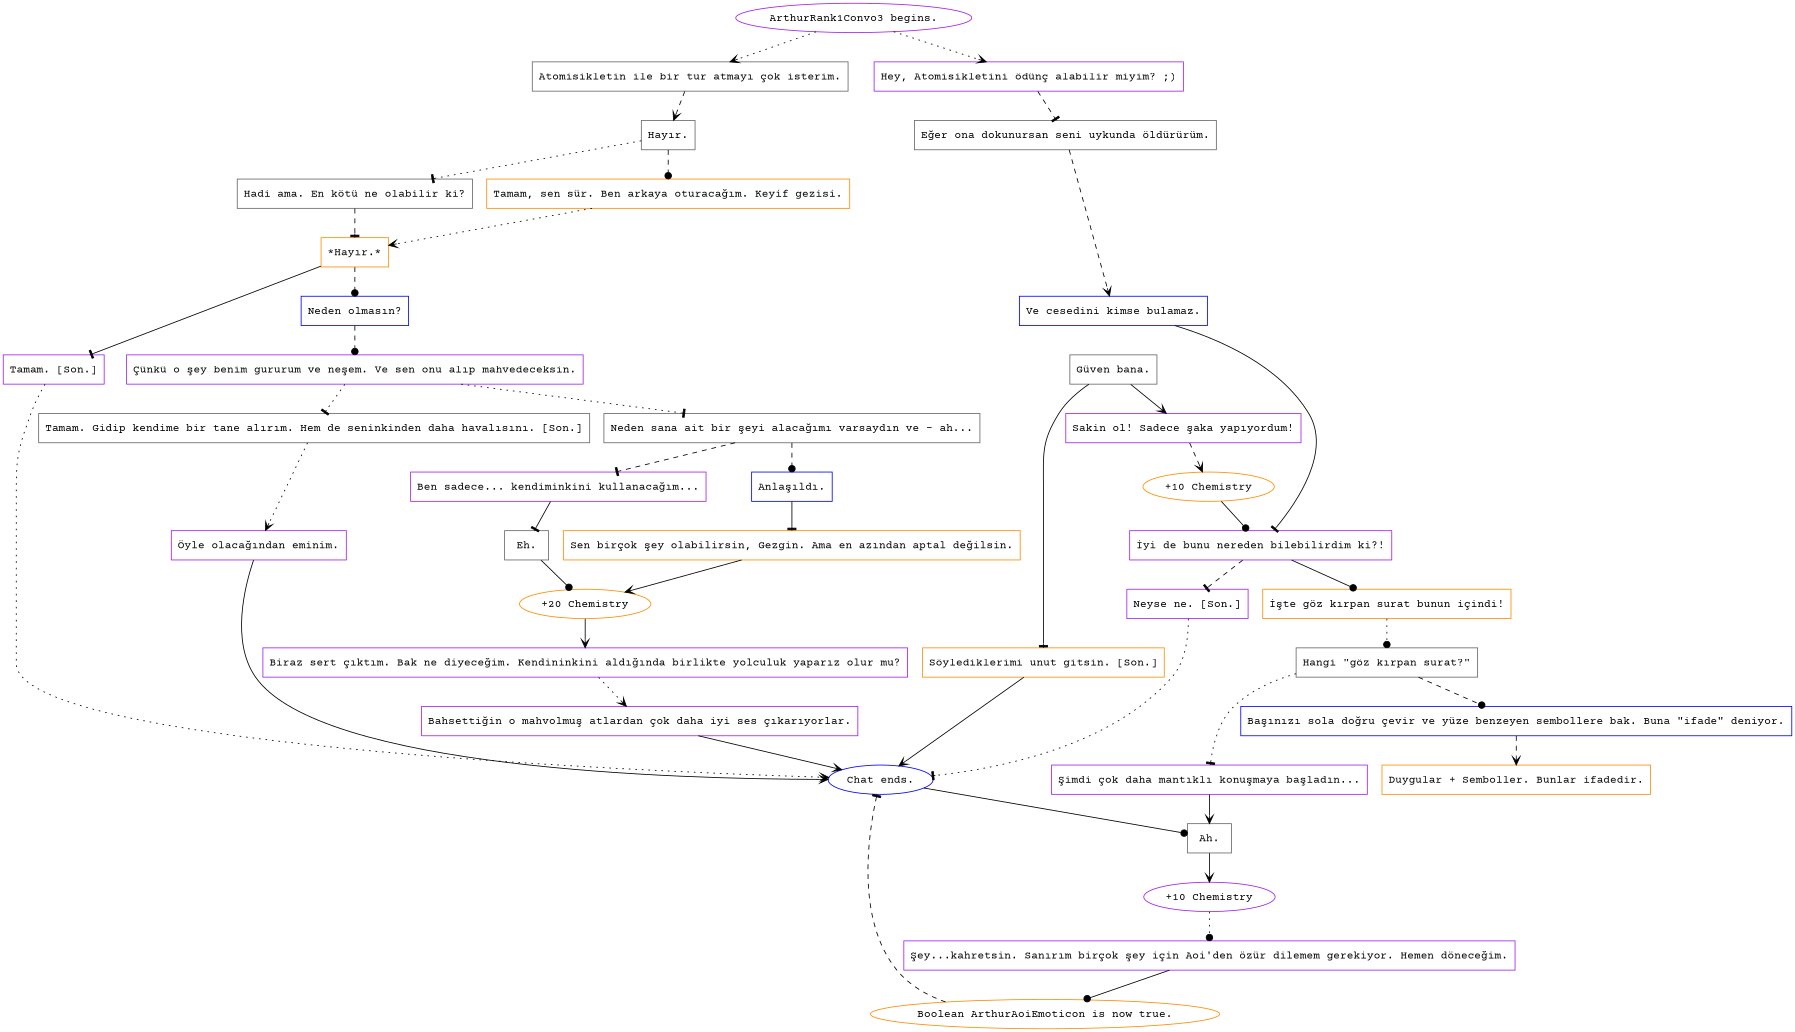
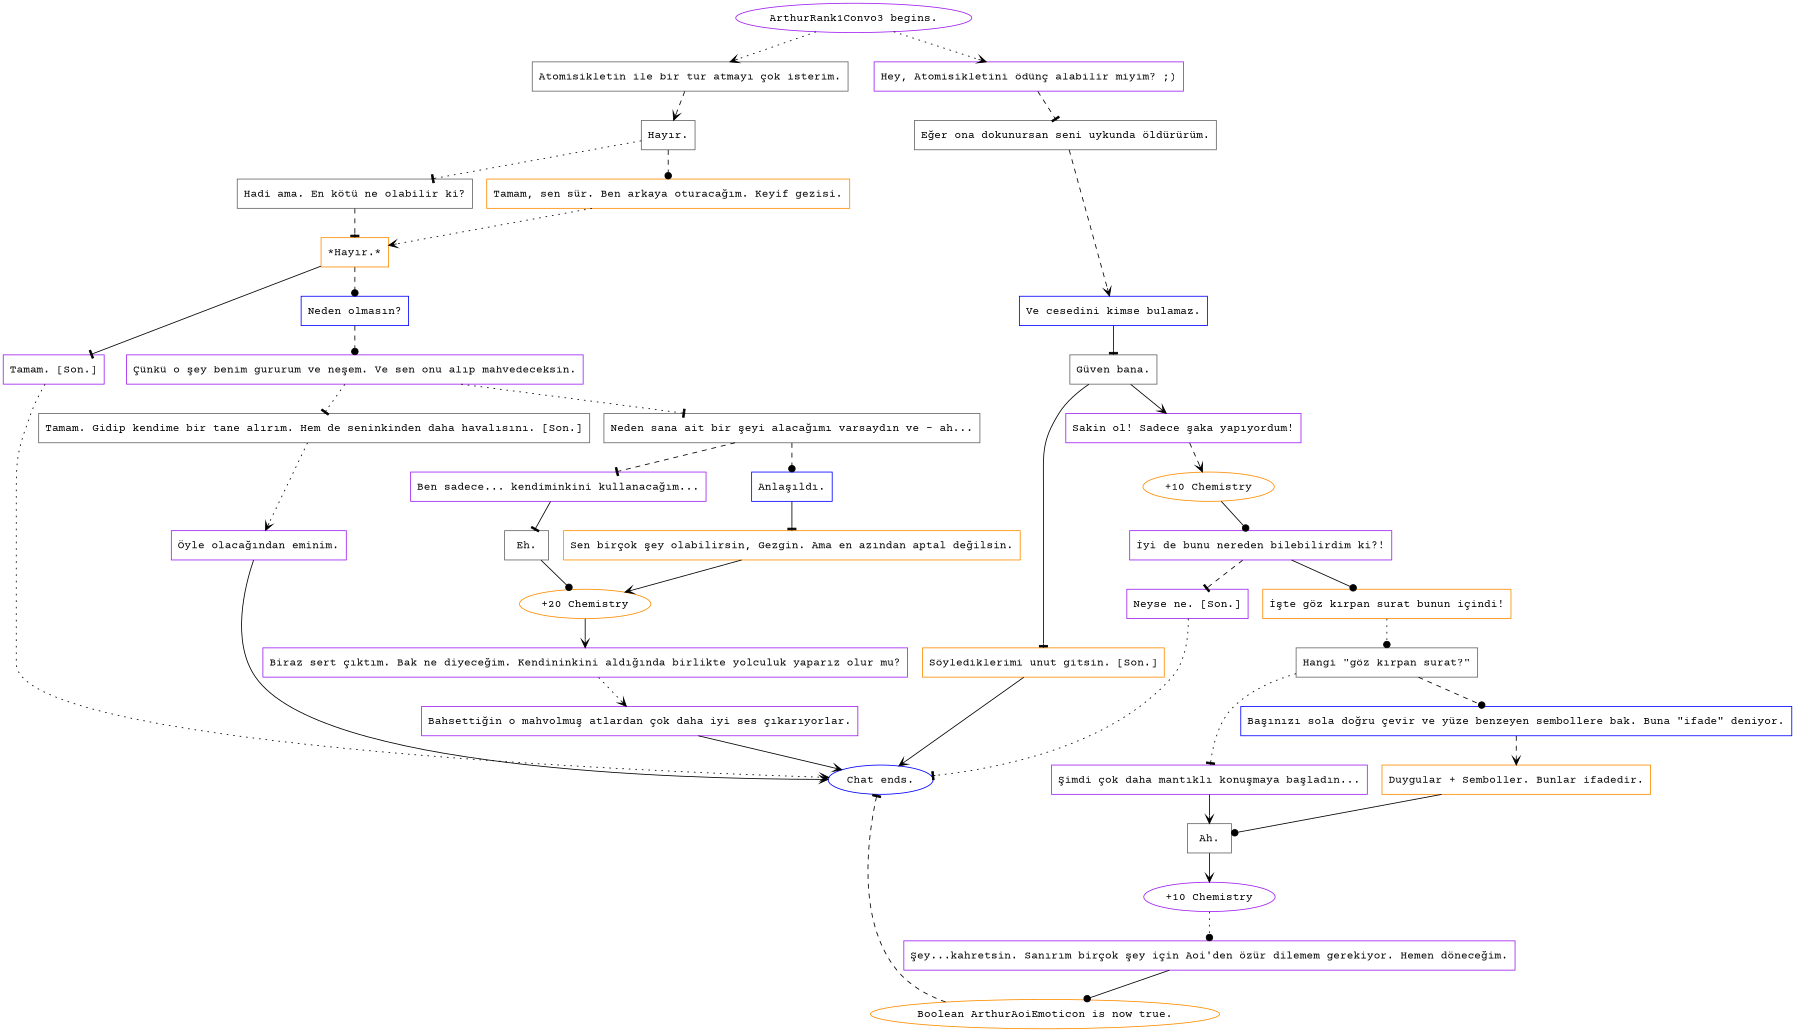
  digraph {
    fontname="Courier Prime"
    node [color=purple fontname="Courier Prime" shape=box]
    edge [arrowhead=vee fontname="Courier Prime" style=solid]
    "ArthurRank1Convo3 begins." [shape=""]
    n2 [color=gray40 label="Atomisikletin ile bir tur atmayı çok isterim."]
    n3 [label="Hey, Atomisikletini ödünç alabilir miyim? ;)"]
    n4 [color=gray40 label="Hayır."]
    n5 [color=gray40 label="Eğer ona dokunursan seni uykunda öldürürüm."]
    n6 [color=gray40 label="Hadi ama. En kötü ne olabilir ki?"]
    n7 [color=darkorange label="Tamam, sen sür. Ben arkaya oturacağım. Keyif gezisi."]
    n8 [color=blue label="Ve cesedini kimse bulamaz."]
    n9 [color=darkorange label="*Hayır.*"]
    n10 [color=gray40 label="Güven bana."]
    n11 [color=blue label="Neden olmasın?"]
    n12 [label="Tamam. [Son.]"]
    n13 [label="Sakin ol! Sadece şaka yapıyordum!"]
    n14 [color=darkorange label="Söylediklerimi unut gitsin. [Son.]"]
    n15 [label="Çünkü o şey benim gururum ve neşem. Ve sen onu alıp mahvedeceksin."]
    "Chat ends." [color=blue shape=""]
    n17 [color=darkorange label="+10 Chemistry" shape=""]
    n18 [color=gray40 label="Neden sana ait bir şeyi alacağımı varsaydın ve - ah..."]
    n19 [color=gray40 label="Tamam. Gidip kendime bir tane alırım. Hem de seninkinden daha havalısını. [Son.]"]
    n20 [label="İyi de bunu nereden bilebilirdim ki?!"]
    n21 [color=blue label="Anlaşıldı."]
    n22 [label="Ben sadece... kendiminkini kullanacağım..."]
    n23 [label="Öyle olacağından eminim."]
    n24 [color=darkorange label="İşte göz kırpan surat bunun içindi!"]
    n25 [label="Neyse ne. [Son.]"]
    n26 [color=darkorange label="Sen birçok şey olabilirsin, Gezgin. Ama en azından aptal değilsin."]
    n27 [color=gray40 label="Eh."]
    n28 [color=gray40 label="Hangi \"göz kırpan surat?\""]
    n29 [color=darkorange label="+20 Chemistry" shape=""]
    n30 [color=blue label="Başınızı sola doğru çevir ve yüze benzeyen sembollere bak. Buna \"ifade\" deniyor."]
    n31 [label="Şimdi çok daha mantıklı konuşmaya başladın..."]
    n32 [label="Biraz sert çıktım. Bak ne diyeceğim. Kendininkini aldığında birlikte yolculuk yaparız olur mu?"]
    n33 [color=darkorange label="Duygular + Semboller. Bunlar ifadedir."]
    n34 [color=gray40 label="Ah."]
    n35 [label="Bahsettiğin o mahvolmuş atlardan çok daha iyi ses çıkarıyorlar."]
    n36 [label="+10 Chemistry" shape=""]
    n37 [label="Şey...kahretsin. Sanırım birçok şey için Aoi'den özür dilemem gerekiyor. Hemen döneceğim."]
    n38 [color=darkorange label="Boolean ArthurAoiEmoticon is now true." shape=""]
    "ArthurRank1Convo3 begins." -> n2 [style=dotted]
    "ArthurRank1Convo3 begins." -> n3 [style=dotted]
    n2 -> n4 [style=dashed]
    n3 -> n5 [arrowhead=tee style=dashed]
    n4 -> n6 [arrowhead=tee style=dotted]
    n4 -> n7 [arrowhead=dot style=dashed]
    n5 -> n8 [style=dashed]
    n6 -> n9 [arrowhead=tee style=dashed]
    n7 -> n9 [style=dotted]
-   n8 -> n20 [arrowhead=tee]
+   n8 -> n10 [arrowhead=tee]
    n9 -> n11 [arrowhead=dot style=dashed]
    n9 -> n12 [arrowhead=tee]
    n10 -> n13
    n10 -> n14 [arrowhead=tee]
    n11 -> n15 [arrowhead=dot style=dashed]
    n12 -> "Chat ends." [style=dotted]
    n13 -> n17 [style=dashed]
    n14 -> "Chat ends."
    n15 -> n18 [arrowhead=tee style=dotted]
    n15 -> n19 [arrowhead=tee style=dotted]
    n17 -> n20 [arrowhead=dot]
    n18 -> n21 [arrowhead=dot style=dashed]
    n18 -> n22 [arrowhead=tee style=dashed]
    n19 -> n23 [style=dotted]
    n20 -> n24 [arrowhead=dot]
    n20 -> n25 [arrowhead=tee style=dashed]
    n21 -> n26 [arrowhead=tee]
    n22 -> n27 [arrowhead=tee]
    n23 -> "Chat ends."
    n24 -> n28 [arrowhead=dot style=dotted]
    n25 -> "Chat ends." [arrowhead=tee style=dotted]
    n26 -> n29
    n27 -> n29 [arrowhead=dot]
    n28 -> n30 [arrowhead=dot style=dashed]
    n28 -> n31 [arrowhead=tee style=dotted]
    n29 -> n32
    n30 -> n33 [style=dashed]
    n31 -> n34
    n32 -> n35 [style=dotted]
-   "Chat ends." -> n34 [arrowhead=dot]
+   n33 -> n34 [arrowhead=dot]
    n34 -> n36
    n35 -> "Chat ends."
    n36 -> n37 [arrowhead=dot style=dotted]
    n37 -> n38 [arrowhead=dot]
    n38 -> "Chat ends." [arrowhead=tee style=dashed]
  }
